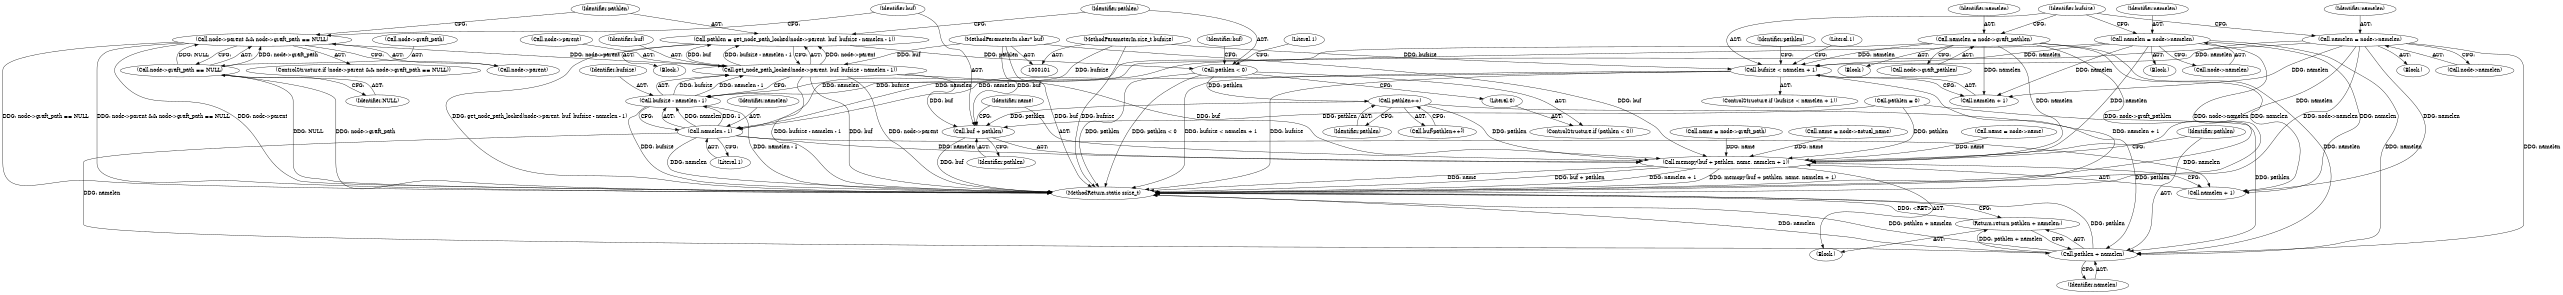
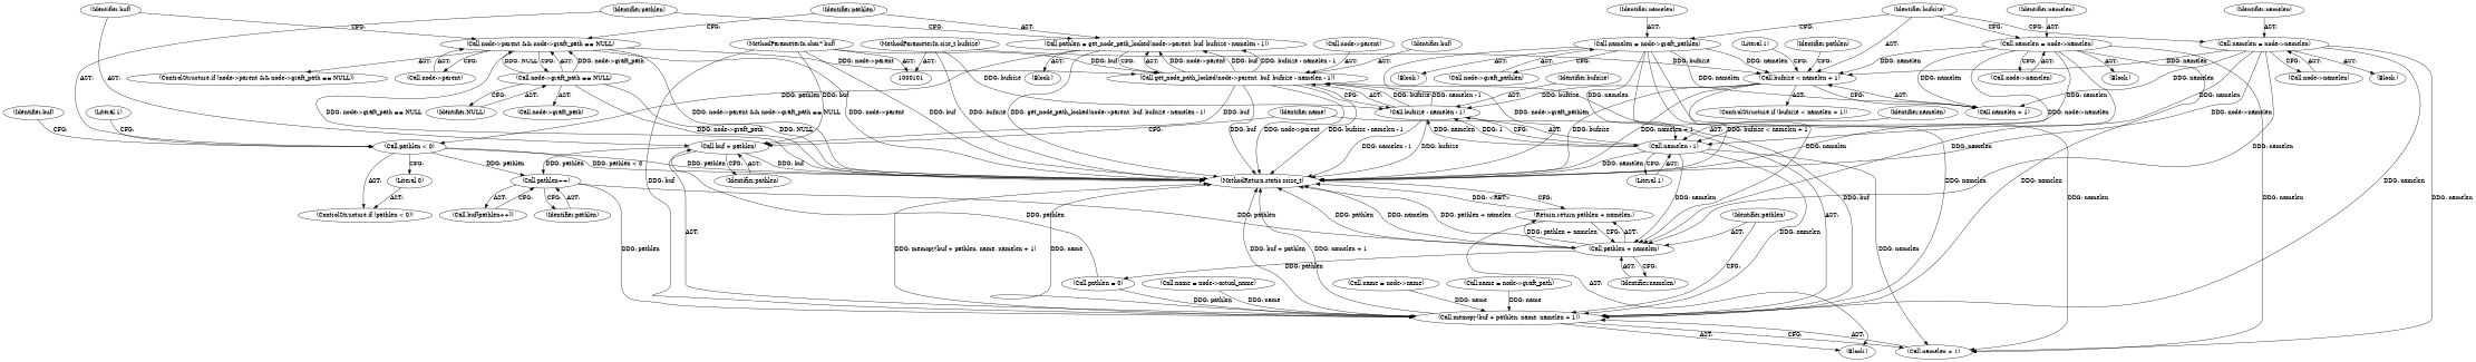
  digraph {
    n1 [label="(Call,pathlen = get_node_path_locked(node->parent, buf, bufsize - namelen - 1))"]
    n2 [label="(Call,get_node_path_locked(node->parent, buf, bufsize - namelen - 1))"]
    n3 [label="(Call,pathlen < 0)"]
    n4 [label="(Block,)"]
    n5 [label="(MethodReturn,static ssize_t)"]
    n6 [label="(Call,bufsize - namelen - 1)"]
    n7 [label="(Call,memcpy(buf + pathlen, name, namelen + 1))"]
    n8 [label="(Call,buf + pathlen)"]
    n9 [label="(Call,pathlen++)"]
    n10 [label="(Literal,0)"]
    n11 [label="(ControlStructure,if (pathlen < 0))"]
    n12 [label="(Return,return pathlen + namelen;)"]
    n13 [label="(Call,namelen - 1)"]
    n14 [label="(Call,namelen + 1)"]
    n15 [label="(Block,)"]
    n16 [label="(Identifier,pathlen)"]
    n17 [label="(Call,node->parent && node->graft_path == NULL)"]
    n18 [label="(Call,node->graft_path == NULL)"]
    n19 [label="(ControlStructure,if (node->parent && node->graft_path == NULL))"]
    n20 [label="(Call,node->parent)"]
    n21 [label="(Identifier,NULL)"]
    n22 [label="(MethodParameterIn,char* buf)"]
    1000101
    n24 [label="(Call,pathlen + namelen)"]
    n25 [label="(Literal,1)"]
    n26 [label="(Call,bufsize < namelen + 1)"]
    n27 [label="(Call,namelen + 1)"]
    n28 [label="(ControlStructure,if (bufsize < namelen + 1))"]
    n29 [label="(MethodParameterIn,size_t bufsize)"]
    n30 [label="(Call,namelen = node->namelen)"]
    n31 [label="(Block,)"]
    n32 [label="(Call,node->namelen)"]
    n33 [label="(Identifier,namelen)"]
    n34 [label="(Call,namelen = node->graft_pathlen)"]
    n35 [label="(Block,)"]
    n36 [label="(Call,node->graft_pathlen)"]
    n37 [label="(Call,namelen = node->namelen)"]
    n38 [label="(Call,node->namelen)"]
    n39 [label="(Block,)"]
    n40 [label="(Call,buf[pathlen++])"]
    n41 [label="(Identifier,pathlen)"]
    n42 [label="(Literal,1)"]
    n43 [label="(Identifier,namelen)"]
    n44 [label="(Identifier,namelen)"]
    n45 [label="(Identifier,buf)"]
    n46 [label="(Call,name = node->actual_name)"]
    n47 [label="(Identifier,pathlen)"]
    n48 [label="(Call,pathlen = 0)"]
    n49 [label="(Identifier,pathlen)"]
    n50 [label="(Identifier,buf)"]
    n51 [label="(Call,node->parent)"]
    n52 [label="(Identifier,name)"]
    n53 [label="(Identifier,bufsize)"]
    n54 [label="(Identifier,pathlen)"]
    n55 [label="(Identifier,buf)"]
    n56 [label="(Literal,1)"]
    n57 [label="(Call,name = node->name)"]
    n58 [label="(Call,name = node->graft_path)"]
    n59 [label="(Identifier,namelen)"]
    n60 [label="(Identifier,bufsize)"]
    n61 [label="(Identifier,namelen)"]
    n62 [label="(Identifier,pathlen)"]
    n63 [label="(Call,node->graft_path)"]
    n1 -> n2 [label="CFG: "]
    n1 -> n3 [label="DDG: pathlen"]
    n1 -> n4 [label="AST: "]
    n1 -> n5 [label="DDG: get_node_path_locked(node->parent, buf, bufsize - namelen - 1)"]
    n2 -> n1 [label="AST: "]
    n2 -> n1 [label="DDG: node->parent"]
    n2 -> n1 [label="DDG: buf"]
    n2 -> n1 [label="DDG: bufsize - namelen - 1"]
    n2 -> n5 [label="DDG: bufsize - namelen - 1"]
    n2 -> n5 [label="DDG: buf"]
    n2 -> n5 [label="DDG: node->parent"]
    n2 -> n6 [label="CFG: "]
    n2 -> n7 [label="DDG: buf"]
    n2 -> n8 [label="DDG: buf"]
    n3 -> n5 [label="DDG: pathlen"]
    n3 -> n5 [label="DDG: pathlen < 0"]
    n3 -> n9 [label="DDG: pathlen"]
    n3 -> n10 [label="CFG: "]
    n3 -> n11 [label="AST: "]
    n5 -> n12 [label="CFG: "]
    n6 -> n2 [label="AST: "]
    n6 -> n2 [label="DDG: bufsize"]
    n6 -> n2 [label="DDG: namelen - 1"]
    n6 -> n5 [label="DDG: namelen - 1"]
    n6 -> n5 [label="DDG: bufsize"]
    n6 -> n13 [label="CFG: "]
    n7 -> n5 [label="DDG: name"]
    n7 -> n5 [label="DDG: buf + pathlen"]
    n7 -> n5 [label="DDG: namelen + 1"]
    n7 -> n5 [label="DDG: memcpy(buf + pathlen, name, namelen + 1)"]
    n7 -> n14 [label="CFG: "]
    n7 -> n15 [label="AST: "]
    n8 -> n5 [label="DDG: buf"]
    n8 -> n7 [label="AST: "]
    n8 -> n16 [label="CFG: "]
    n9 -> n7 [label="DDG: pathlen"]
-   n9 -> n8 [label="DDG: pathlen"]
+   n8 -> n9 [label="DDG: pathlen"]
    n9 -> n24 [label="DDG: pathlen"]
    n9 -> n40 [label="AST: "]
    n9 -> n41 [label="CFG: "]
    n10 -> n11 [label="AST: "]
    n12 -> n5 [label="DDG: <RET>"]
    n12 -> n15 [label="AST: "]
    n12 -> n24 [label="CFG: "]
    n13 -> n5 [label="DDG: namelen"]
    n13 -> n6 [label="AST: "]
    n13 -> n6 [label="DDG: namelen"]
    n13 -> n6 [label="DDG: 1"]
    n13 -> n7 [label="DDG: namelen"]
    n13 -> n14 [label="DDG: namelen"]
    n13 -> n24 [label="DDG: namelen"]
    n13 -> n25 [label="CFG: "]
    n14 -> n7 [label="AST: "]
    n16 -> n8 [label="AST: "]
    n17 -> n2 [label="DDG: node->parent"]
    n17 -> n5 [label="DDG: node->graft_path == NULL"]
    n17 -> n5 [label="DDG: node->parent && node->graft_path == NULL"]
    n17 -> n5 [label="DDG: node->parent"]
    n17 -> n18 [label="CFG: "]
    n17 -> n19 [label="AST: "]
    n17 -> n20 [label="CFG: "]
    n18 -> n5 [label="DDG: NULL"]
    n18 -> n5 [label="DDG: node->graft_path"]
    n18 -> n17 [label="AST: "]
    n18 -> n17 [label="DDG: node->graft_path"]
    n18 -> n17 [label="DDG: NULL"]
    n18 -> n21 [label="CFG: "]
    n20 -> n17 [label="AST: "]
    n21 -> n18 [label="AST: "]
    n22 -> n2 [label="DDG: buf"]
    n22 -> n5 [label="DDG: buf"]
    n22 -> n7 [label="DDG: buf"]
    n22 -> n8 [label="DDG: buf"]
    n22 -> 1000101 [label="AST: "]
    n24 -> n5 [label="DDG: pathlen"]
    n24 -> n5 [label="DDG: namelen"]
    n24 -> n5 [label="DDG: pathlen + namelen"]
    n24 -> n12 [label="AST: "]
    n24 -> n12 [label="DDG: pathlen + namelen"]
    n24 -> n33 [label="CFG: "]
    n25 -> n13 [label="AST: "]
    n26 -> n5 [label="DDG: bufsize < namelen + 1"]
    n26 -> n5 [label="DDG: bufsize"]
    n26 -> n5 [label="DDG: namelen + 1"]
    n26 -> n6 [label="DDG: bufsize"]
    n26 -> n27 [label="CFG: "]
    n26 -> n28 [label="AST: "]
    n27 -> n26 [label="AST: "]
    n29 -> n5 [label="DDG: bufsize"]
    n29 -> n6 [label="DDG: bufsize"]
    n29 -> 1000101 [label="AST: "]
    n29 -> n26 [label="DDG: bufsize"]
    n30 -> n5 [label="DDG: node->namelen"]
    n30 -> n7 [label="DDG: namelen"]
    n30 -> n13 [label="DDG: namelen"]
    n30 -> n14 [label="DDG: namelen"]
    n30 -> n24 [label="DDG: namelen"]
    n30 -> n26 [label="DDG: namelen"]
    n30 -> n27 [label="DDG: namelen"]
    n30 -> n31 [label="AST: "]
    n30 -> n32 [label="CFG: "]
    n32 -> n30 [label="AST: "]
    n33 -> n24 [label="AST: "]
    n34 -> n5 [label="DDG: node->graft_pathlen"]
    n34 -> n7 [label="DDG: namelen"]
    n34 -> n13 [label="DDG: namelen"]
    n34 -> n14 [label="DDG: namelen"]
    n34 -> n24 [label="DDG: namelen"]
    n34 -> n26 [label="DDG: namelen"]
    n34 -> n27 [label="DDG: namelen"]
    n34 -> n35 [label="AST: "]
    n34 -> n36 [label="CFG: "]
    n36 -> n34 [label="AST: "]
    n37 -> n5 [label="DDG: node->namelen"]
    n37 -> n7 [label="DDG: namelen"]
    n37 -> n13 [label="DDG: namelen"]
    n37 -> n14 [label="DDG: namelen"]
    n37 -> n24 [label="DDG: namelen"]
    n37 -> n26 [label="DDG: namelen"]
    n37 -> n27 [label="DDG: namelen"]
    n37 -> n38 [label="CFG: "]
    n37 -> n39 [label="AST: "]
    n38 -> n37 [label="AST: "]
    n40 -> n9 [label="CFG: "]
    n41 -> n9 [label="AST: "]
    n42 -> n26 [label="CFG: "]
    n43 -> n30 [label="AST: "]
    n44 -> n34 [label="AST: "]
    n45 -> n3 [label="CFG: "]
    n46 -> n7 [label="DDG: name"]
    n47 -> n26 [label="CFG: "]
    n48 -> n7 [label="DDG: pathlen"]
    n48 -> n8 [label="DDG: pathlen"]
-   n48 -> n24 [label="DDG: pathlen"]
+   n24 -> n48 [label="DDG: pathlen"]
    n49 -> n1 [label="AST: "]
    n49 -> n17 [label="CFG: "]
    n50 -> n8 [label="AST: "]
    n50 -> n17 [label="CFG: "]
    n51 -> n2 [label="AST: "]
    n52 -> n7 [label="AST: "]
    n52 -> n8 [label="CFG: "]
    n53 -> n6 [label="AST: "]
    n54 -> n1 [label="CFG: "]
    n54 -> n3 [label="AST: "]
    n55 -> n2 [label="AST: "]
    n56 -> n3 [label="CFG: "]
    n57 -> n7 [label="DDG: name"]
    n58 -> n7 [label="DDG: name"]
    n59 -> n13 [label="AST: "]
    n60 -> n26 [label="AST: "]
    n60 -> n30 [label="CFG: "]
    n60 -> n34 [label="CFG: "]
    n60 -> n37 [label="CFG: "]
    n61 -> n37 [label="AST: "]
    n62 -> n7 [label="CFG: "]
    n62 -> n24 [label="AST: "]
-   n63 -> n18 [label="AST: "]
+   n18 -> n63 [label="AST: "]
  }
